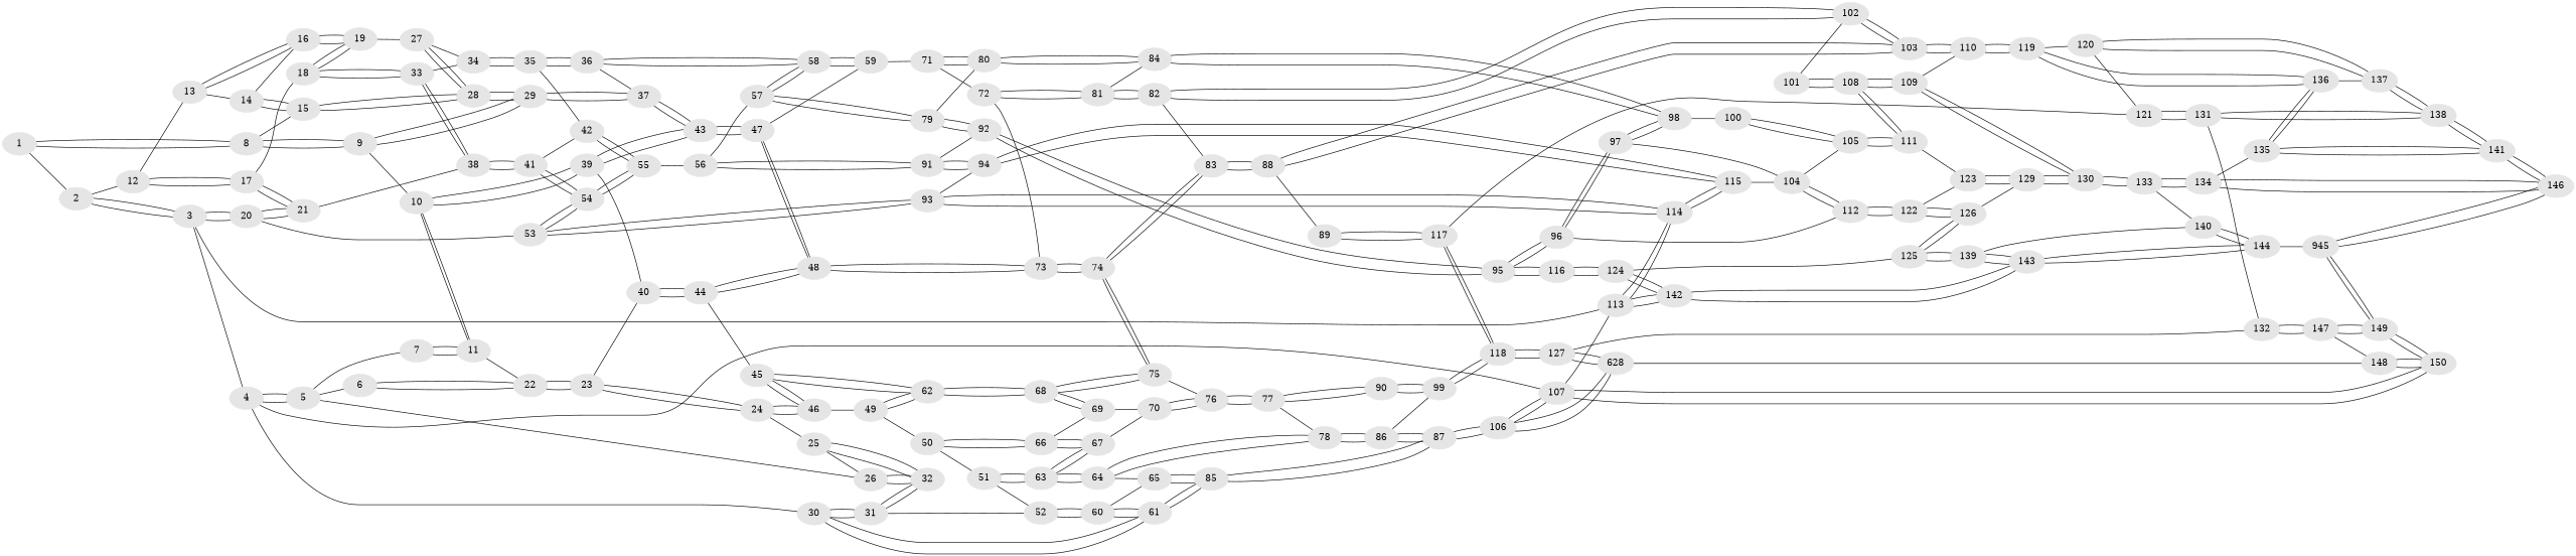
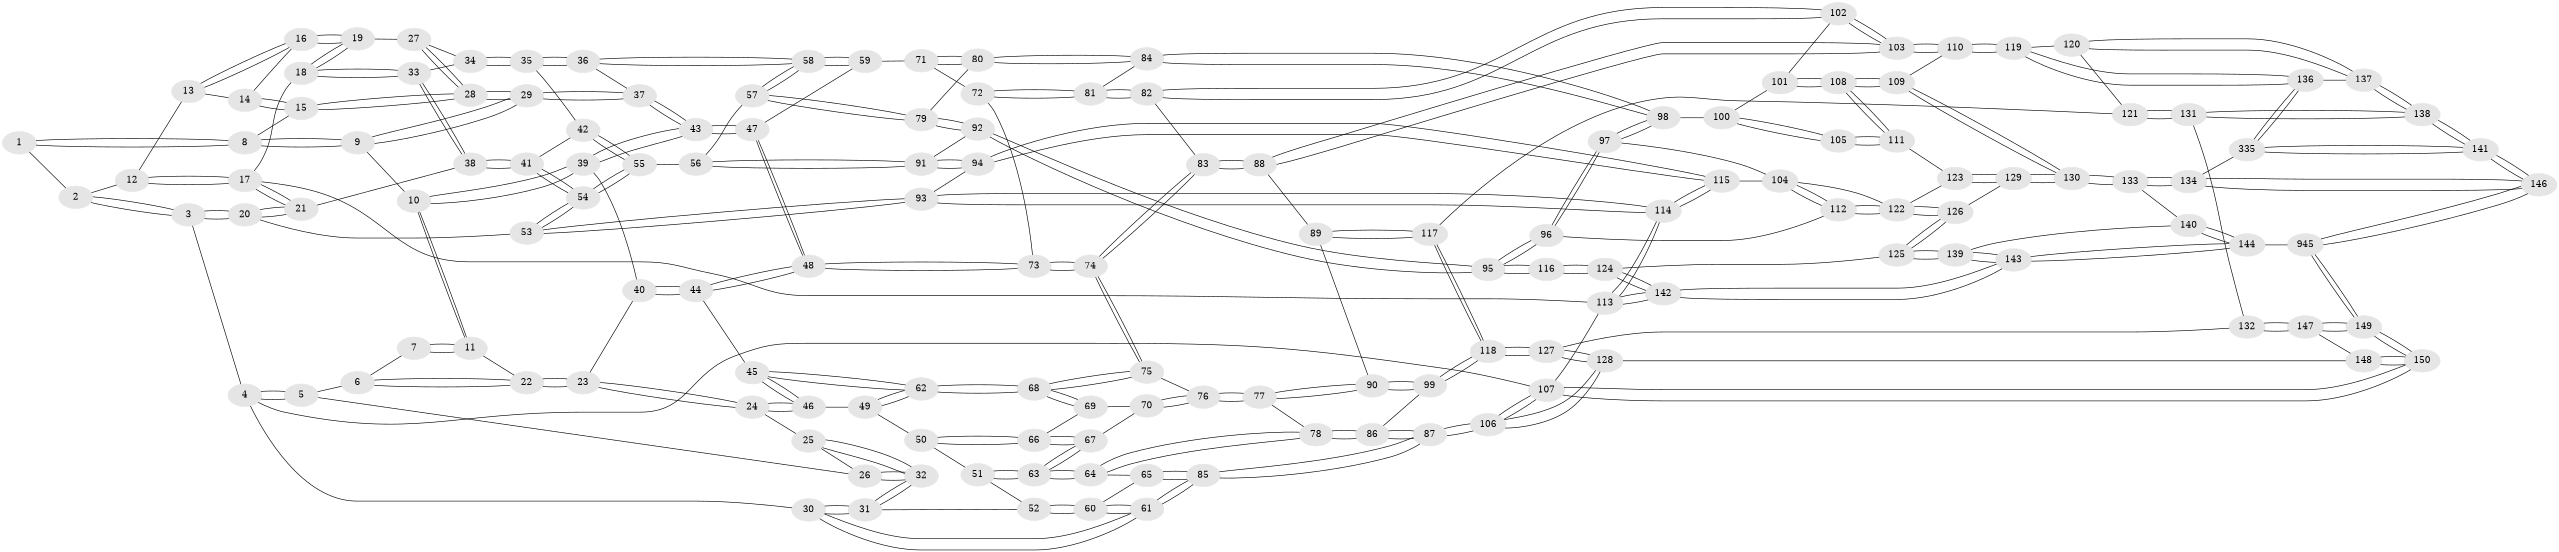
  graph {
    fontname="DejaVu Serif"
    rankdir=LR
    node [color=gray90 fontname="DejaVu Serif" style=filled]
    edge [fontname="DejaVu Serif"]
    1
    2
    8
    3
    12
    9
    15
    4
    20
    113
    13
    17
    5
    30
    107
    21
    53
    114
    142
    6
    26
    31
    61
    150
    7
    22
    32
    11
    23
    10
    29
    28
    39
    37
    40
    43
    14
    16
    18
    19
    27
    33
    38
    34
    54
    93
    41
    24
    25
    46
    44
    49
    35
    52
    85
    60
    36
    42
    58
    55
    59
    47
    45
    48
    56
    62
    73
    68
    50
    71
    74
    51
    66
    63
    67
    69
    64
    65
    94
    57
    91
    79
    92
    80
    72
    87
    75
    78
    70
    86
    76
    77
    81
    84
    82
    83
    88
    90
    99
    95
    98
    102
    103
    89
    100
    106
    118
-   128 [label=628]
+   128
    117
    110
    121
    115
    96
    116
    104
    97
    112
    124
    122
    105
    101
    127
    108
    111
    109
    119
    123
    148
    130
    133
    120
    136
    129
    126
    143
    125
    131
    132
    137
    138
    139
    140
    147
    134
    141
    149
-   135
+   135 [label=335]
    146
    144
    n150 [label=945]
    1 -- 2
    1 -- 8
    1 -- 8
    2 -- 3
    2 -- 3
    2 -- 12
    8 -- 9
    8 -- 9
    8 -- 15
    3 -- 4
    3 -- 20
    3 -- 20
-   3 -- 113
+   17 -- 113
    12 -- 13
    12 -- 17
    12 -- 17
    9 -- 10
    9 -- 29
    9 -- 29
    15 -- 28
    15 -- 28
    4 -- 5
    4 -- 5
    4 -- 30
    4 -- 107
    20 -- 21
    20 -- 21
    20 -- 53
    113 -- 114
    113 -- 114
    113 -- 142
    113 -- 142
    13 -- 14
    13 -- 16
    13 -- 16
    17 -- 21
    17 -- 21
    17 -- 18
    5 -- 6
    5 -- 26
    30 -- 31
    30 -- 31
    30 -- 61
    30 -- 61
    107 -- 113
    107 -- 150
    107 -- 150
    21 -- 38
    53 -- 54
    53 -- 54
    53 -- 93
    53 -- 93
    114 -- 115
    114 -- 115
    142 -- 143
    142 -- 143
-   5 -- 7
+   6 -- 7
    6 -- 22
    6 -- 22
    26 -- 32
    26 -- 32
    31 -- 32
    31 -- 32
    31 -- 52
    61 -- 85
    61 -- 85
    7 -- 11
    7 -- 11
    22 -- 23
    22 -- 23
    11 -- 22
    23 -- 40
    23 -- 24
    23 -- 24
    10 -- 11
    10 -- 11
    10 -- 39
    10 -- 39
    29 -- 37
    29 -- 37
    28 -- 29
    28 -- 29
    39 -- 40
    39 -- 43
    39 -- 43
    37 -- 43
    37 -- 43
    40 -- 44
    40 -- 44
    43 -- 47
    43 -- 47
    14 -- 15
    14 -- 15
    14 -- 16
    16 -- 19
    16 -- 19
    18 -- 19
    18 -- 19
    18 -- 33
    18 -- 33
    19 -- 27
    27 -- 28
    27 -- 28
    27 -- 34
    33 -- 38
    33 -- 38
    33 -- 34
    38 -- 41
    38 -- 41
    34 -- 35
    34 -- 35
    54 -- 55
    54 -- 55
    93 -- 114
    93 -- 114
    93 -- 94
    41 -- 54
    41 -- 54
    41 -- 42
    24 -- 25
    24 -- 46
    24 -- 46
    25 -- 26
    25 -- 32
    25 -- 32
    46 -- 49
    44 -- 45
    44 -- 48
    44 -- 48
    49 -- 62
    49 -- 62
    49 -- 50
    35 -- 36
    35 -- 36
    35 -- 42
    52 -- 60
    52 -- 60
    85 -- 87
    85 -- 87
    60 -- 61
    60 -- 61
    60 -- 65
    36 -- 37
    36 -- 58
    36 -- 58
    42 -- 55
    42 -- 55
    58 -- 59
    58 -- 59
    55 -- 56
    59 -- 71
    47 -- 59
    47 -- 48
    47 -- 48
    45 -- 46
    45 -- 46
    45 -- 62
    45 -- 62
    48 -- 73
    48 -- 73
    56 -- 57
    56 -- 91
    56 -- 91
    62 -- 68
    62 -- 68
    73 -- 74
    73 -- 74
    68 -- 69
    68 -- 69
    68 -- 75
    68 -- 75
    50 -- 51
    50 -- 66
    50 -- 66
    71 -- 80
    71 -- 80
    71 -- 72
    74 -- 75
    74 -- 75
    74 -- 83
    74 -- 83
    51 -- 52
    51 -- 63
    51 -- 63
    66 -- 67
    66 -- 67
    66 -- 69
    63 -- 67
    63 -- 67
    63 -- 64
    63 -- 64
    67 -- 70
    69 -- 70
    64 -- 65
    64 -- 78
    64 -- 78
    65 -- 85
    65 -- 85
    94 -- 115
    94 -- 115
    57 -- 58
    57 -- 58
    57 -- 79
    57 -- 79
    91 -- 94
    91 -- 94
    91 -- 92
    79 -- 92
    79 -- 92
    79 -- 80
    92 -- 95
    92 -- 95
    80 -- 84
    80 -- 84
    72 -- 73
    72 -- 81
    72 -- 81
    87 -- 106
    87 -- 106
    75 -- 76
    78 -- 86
    78 -- 86
    70 -- 76
    70 -- 76
    86 -- 87
    86 -- 87
    86 -- 99
    76 -- 77
    76 -- 77
    77 -- 78
    77 -- 90
    77 -- 90
    81 -- 84
    81 -- 82
    81 -- 82
    84 -- 98
    84 -- 98
    82 -- 83
    82 -- 102
    82 -- 102
    83 -- 88
    83 -- 88
    88 -- 103
    88 -- 103
    88 -- 89
    90 -- 99
    90 -- 99
    99 -- 118
    99 -- 118
    95 -- 96
    95 -- 96
    95 -- 116
    95 -- 116
    98 -- 100
    102 -- 103
    102 -- 103
    103 -- 110
    103 -- 110
+   89 -- 90
    89 -- 117
    89 -- 117
    100 -- 105
    100 -- 105
+   100 -- 101
    106 -- 107
    106 -- 107
    106 -- 128
    106 -- 128
    118 -- 127
    118 -- 127
    128 -- 148
    117 -- 118
    117 -- 118
    117 -- 121
    110 -- 119
    110 -- 119
    121 -- 131
    121 -- 131
    115 -- 104
    96 -- 97
    96 -- 97
    96 -- 112
    116 -- 124
    116 -- 124
    104 -- 112
    104 -- 112
-   104 -- 105
+   104 -- 122
    97 -- 98
    97 -- 98
    97 -- 104
    112 -- 122
    112 -- 122
    124 -- 142
    124 -- 142
    124 -- 125
    122 -- 123
    122 -- 126
    122 -- 126
    105 -- 111
    105 -- 111
    101 -- 102
    101 -- 108
    101 -- 108
    127 -- 128
    127 -- 128
    127 -- 132
    108 -- 111
    108 -- 111
    108 -- 109
    108 -- 109
    111 -- 123
    109 -- 110
    109 -- 130
    109 -- 130
    119 -- 120
    119 -- 136
    119 -- 136
    123 -- 129
    123 -- 129
    148 -- 150
    148 -- 150
    130 -- 133
    130 -- 133
    133 -- 140
    133 -- 134
    133 -- 134
    120 -- 121
    120 -- 137
    120 -- 137
    136 -- 137
    129 -- 130
    129 -- 130
    126 -- 129
    143 -- 144
    143 -- 144
    125 -- 126
    125 -- 126
    125 -- 139
    125 -- 139
    131 -- 132
    131 -- 138
    131 -- 138
    132 -- 147
    132 -- 147
    137 -- 138
    137 -- 138
    138 -- 141
    138 -- 141
    139 -- 143
    139 -- 143
    139 -- 140
    140 -- 144
    140 -- 144
    147 -- 148
    147 -- 149
    147 -- 149
    134 -- 135
    134 -- 146
    134 -- 146
    141 -- 146
    141 -- 146
    149 -- 150
    149 -- 150
    135 -- 136
    135 -- 136
    135 -- 141
    135 -- 141
    144 -- n150
    n150 -- 149
    n150 -- 149
    n150 -- 146
    n150 -- 146
  }
